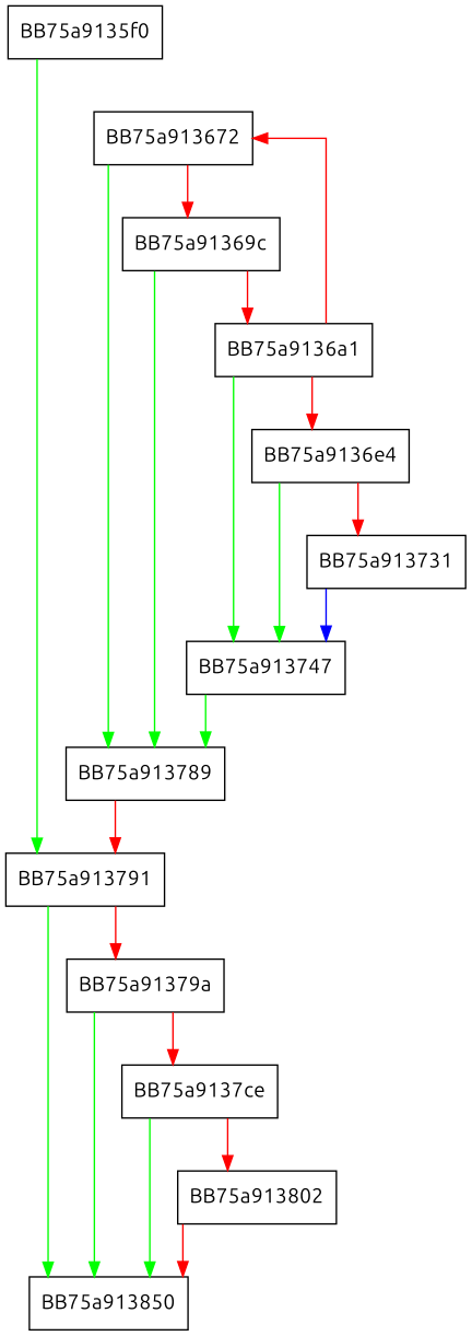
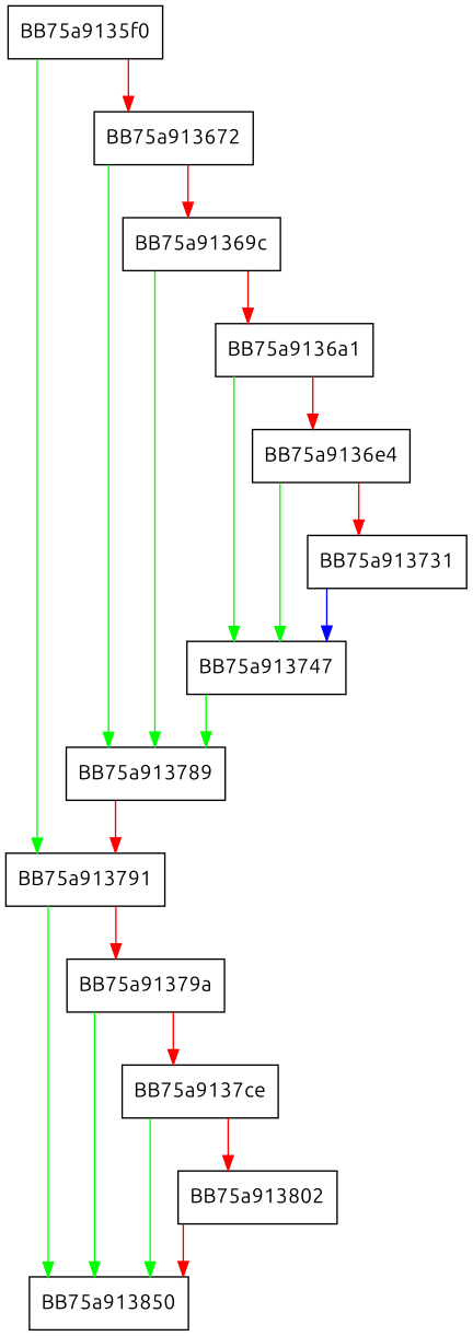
  digraph {
    fontname=Ubuntu
    splines=ortho
    node [fontname=Ubuntu shape=box]
    edge [color=red fontname=Ubuntu]
    BB75a9135f0
    BB75a913791
    BB75a913672
    BB75a913850
    BB75a91379a
    BB75a913789
    BB75a91369c
    BB75a9137ce
    n9 [label=BB75a9136a1]
    BB75a913747
    BB75a9136e4
    BB75a913731
    BB75a913802
    BB75a9135f0 -> BB75a913791 [color=green]
-   n9 -> BB75a913672
+   BB75a9135f0 -> BB75a913672
    BB75a913791 -> BB75a913850 [color=green]
    BB75a913791 -> BB75a91379a
    BB75a913672 -> BB75a913789 [color=green]
    BB75a913672 -> BB75a91369c
    BB75a91379a -> BB75a913850 [color=green]
    BB75a91379a -> BB75a9137ce
    BB75a913789 -> BB75a913791
    BB75a91369c -> BB75a913789 [color=green]
    BB75a91369c -> n9
    BB75a9137ce -> BB75a913850 [color=green]
    BB75a9137ce -> BB75a913802
    n9 -> BB75a913747 [color=green]
    n9 -> BB75a9136e4
    BB75a913747 -> BB75a913789 [color=green]
    BB75a9136e4 -> BB75a913747 [color=green]
    BB75a9136e4 -> BB75a913731
    BB75a913731 -> BB75a913747 [color=blue]
    BB75a913802 -> BB75a913850
  }
